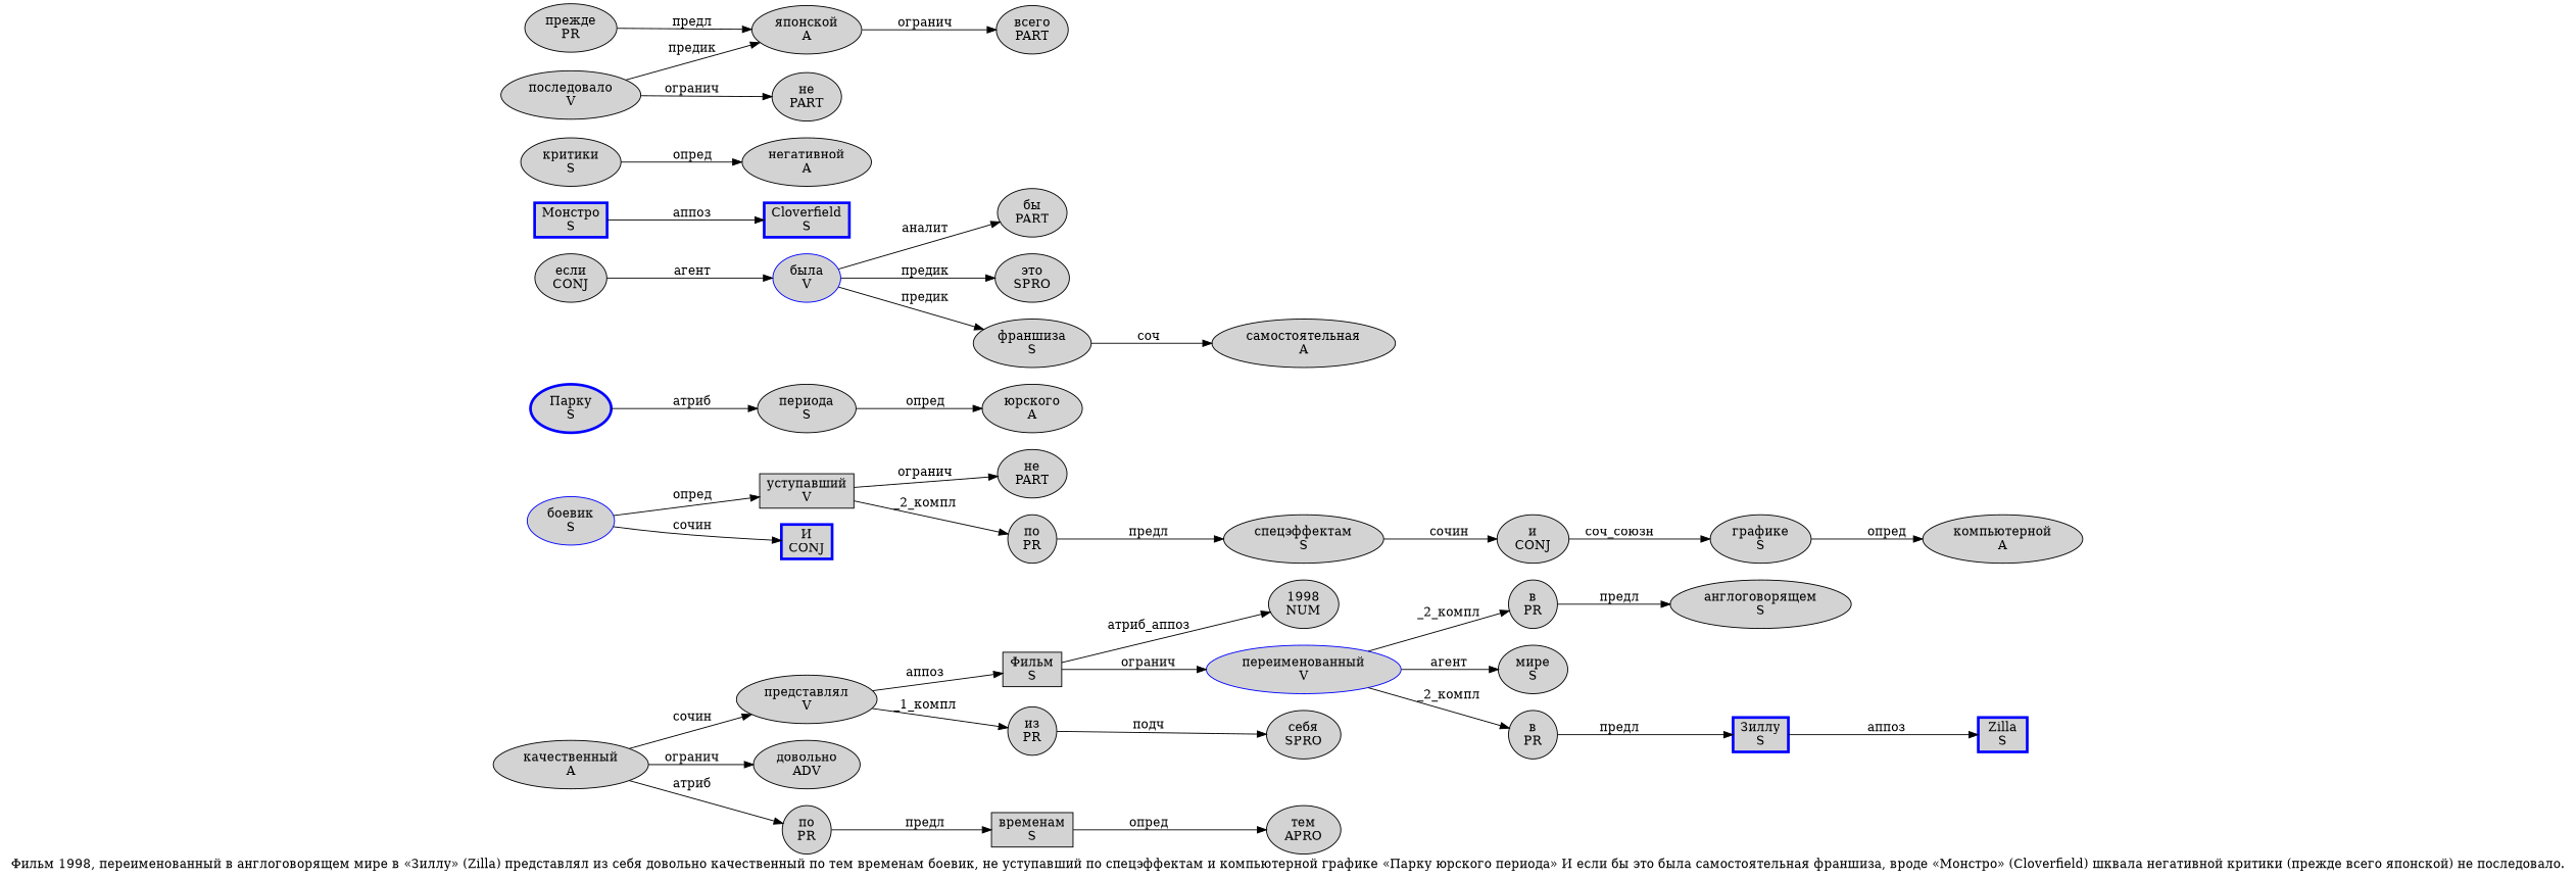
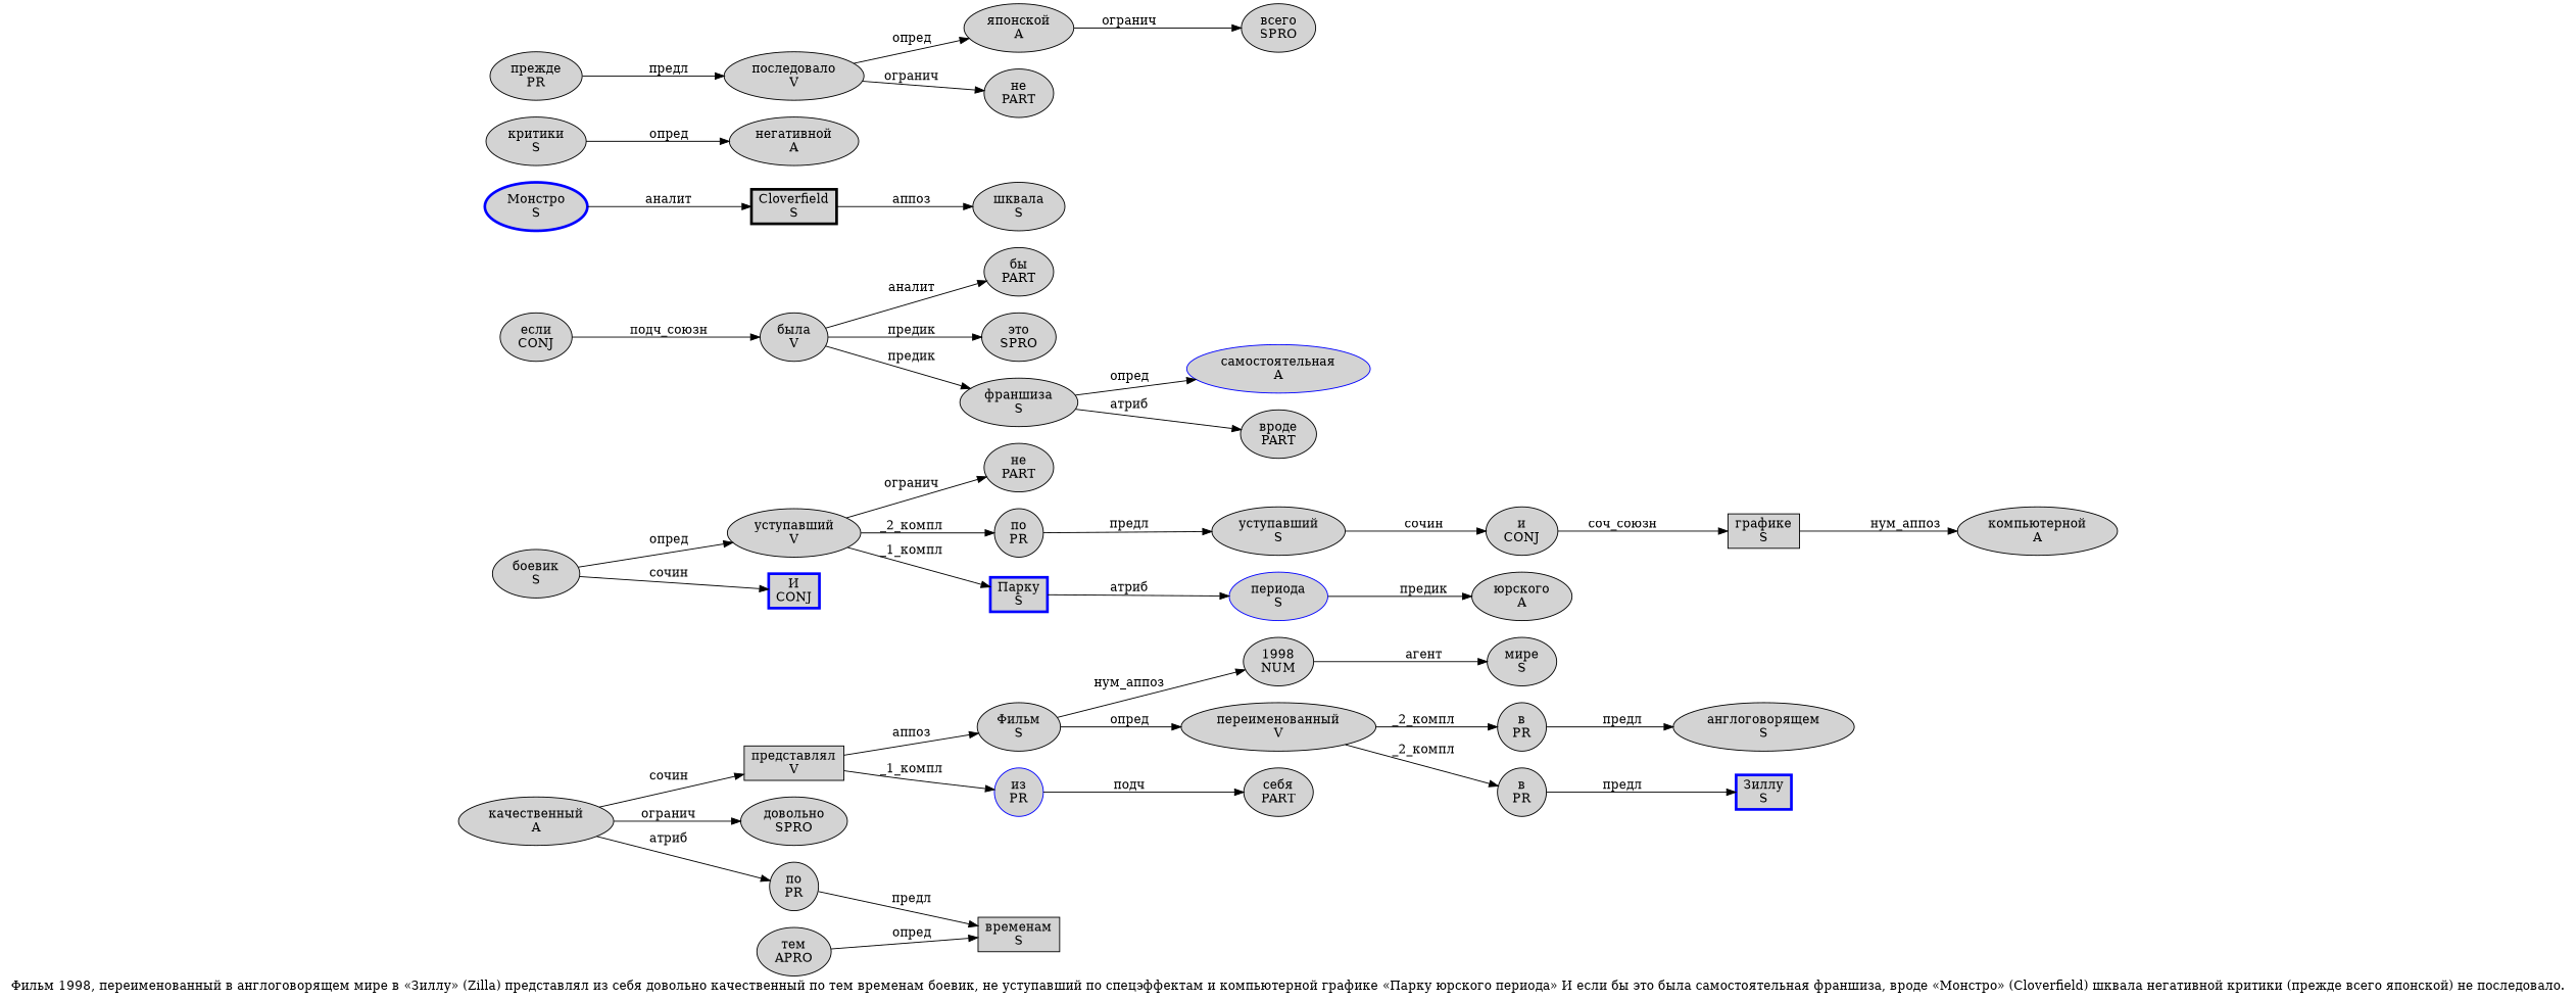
  digraph {
    label="Фильм 1998, переименованный в англоговорящем мире в «Зиллу» (Zilla) представлял из себя довольно качественный по тем временам боевик, не уступавший по спецэффектам и компьютерной графике «Парку юрского периода» И если бы это была самостоятельная франшиза, вроде «Монстро» (Cloverfield) шквала негативной критики (прежде всего японской) не последовало."
    rankdir=LR
    node [fillcolor=lightgray penwidth=1 shape=ellipse style=filled]
-   n1 [label="Фильм\nS" shape=box]
+   n1 [label="Фильм\nS"]
    n2 [label="1998\nNUM"]
-   n3 [label="переименованный\nV" color=blue]
+   n3 [label="переименованный\nV"]
    n4 [label="в\nPR"]
    n5 [label="мире\nS"]
    n6 [label="в\nPR"]
    n7 [label="англоговорящем\nS"]
    n8 [color=blue label="Зиллу\nS" penwidth=3 shape=box]
-   n9 [color=blue label="Zilla\nS" penwidth=3 shape=box]
-   n10 [label="представлял\nV"]
-   n11 [label="из\nPR"]
-   n12 [label="себя\nSPRO"]
+   n10 [label="представлял\nV" shape=box]
+   n11 [label="из\nPR" color=blue]
+   n12 [label="себя\nPART"]
    n13 [label="качественный\nA"]
-   n14 [label="довольно\nADV"]
+   n14 [label="довольно\nSPRO"]
    n15 [label="по\nPR"]
    n16 [label="временам\nS" shape=box]
    n17 [label="тем\nAPRO"]
-   n18 [label="боевик\nS" color=blue]
-   n19 [label="уступавший\nV" shape=box]
+   n18 [label="боевик\nS"]
+   n19 [label="уступавший\nV"]
    n20 [color=blue label="И\nCONJ" penwidth=3 shape=box]
    n21 [label="не\nPART"]
    n22 [label="по\nPR"]
-   n23 [color=blue label="Парку\nS" penwidth=3]
-   n24 [label="спецэффектам\nS"]
-   n25 [label="периода\nS"]
+   n23 [color=blue label="Парку\nS" penwidth=3 shape=box]
+   n24 [label="уступавший\nS"]
+   n25 [label="периода\nS" color=blue]
    n26 [label="и\nCONJ"]
-   n27 [label="графике\nS"]
+   n27 [label="графике\nS" shape=box]
    n28 [label="компьютерной\nA"]
    n29 [label="юрского\nA"]
    n30 [label="если\nCONJ"]
-   n31 [label="была\nV" color=blue]
+   n31 [label="была\nV"]
    n32 [label="бы\nPART"]
    n33 [label="это\nSPRO"]
    n34 [label="франшиза\nS"]
-   n35 [label="самостоятельная\nA"]
-   n37 [color=blue label="Монстро\nS" penwidth=3 shape=box]
-   n38 [color=blue label="Cloverfield\nS" penwidth=3 shape=box]
+   n35 [label="самостоятельная\nA" color=blue]
+   n36 [label="вроде\nPART"]
+   n37 [color=blue label="Монстро\nS" penwidth=3]
+   n38 [color=black label="Cloverfield\nS" penwidth=3 shape=box]
+   n39 [label="шквала\nS"]
    n40 [label="негативной\nA"]
    n41 [label="критики\nS"]
    n42 [label="прежде\nPR"]
    n43 [label="последовало\nV"]
    n44 [label="японской\nA"]
    n45 [label="не\nPART"]
-   n46 [label="всего\nPART"]
-   n1 -> n2 [label="атриб_аппоз"]
-   n1 -> n3 [label="огранич"]
+   n46 [label="всего\nSPRO"]
+   n1 -> n2 [label="нум_аппоз"]
+   n1 -> n3 [label="опред"]
    n3 -> n4 [label="_2_компл"]
-   n3 -> n5 [label="агент"]
+   n2 -> n5 [label="агент"]
    n3 -> n6 [label="_2_компл"]
    n4 -> n7 [label="предл"]
    n6 -> n8 [label="предл"]
-   n8 -> n9 [label="аппоз"]
    n10 -> n1 [label="аппоз"]
    n10 -> n11 [label="_1_компл"]
    n11 -> n12 [label="подч"]
    n13 -> n10 [label="сочин"]
    n13 -> n14 [label="огранич"]
    n13 -> n15 [label="атриб"]
    n15 -> n16 [label="предл"]
-   n16 -> n17 [label="опред"]
+   n17 -> n16 [label="опред"]
    n18 -> n19 [label="опред"]
    n18 -> n20 [label="сочин"]
    n19 -> n21 [label="огранич"]
    n19 -> n22 [label="_2_компл"]
+   n19 -> n23 [label="_1_компл"]
    n22 -> n24 [label="предл"]
    n23 -> n25 [label="атриб"]
    n24 -> n26 [label="сочин"]
-   n25 -> n29 [label="опред"]
+   n25 -> n29 [label="предик"]
    n26 -> n27 [label="соч_союзн"]
-   n27 -> n28 [label="опред"]
-   n30 -> n31 [label="агент"]
+   n27 -> n28 [label="нум_аппоз"]
+   n30 -> n31 [label="подч_союзн"]
    n31 -> n32 [label="аналит"]
    n31 -> n33 [label="предик"]
    n31 -> n34 [label="предик"]
-   n34 -> n35 [label="соч"]
-   n37 -> n38 [label="аппоз"]
+   n34 -> n35 [label="опред"]
+   n34 -> n36 [label="атриб"]
+   n37 -> n38 [label="аналит"]
+   n38 -> n39 [label="аппоз"]
    n41 -> n40 [label="опред"]
-   n42 -> n44 [label="предл"]
-   n43 -> n44 [label="предик"]
+   n42 -> n43 [label="предл"]
+   n43 -> n44 [label="опред"]
    n43 -> n45 [label="огранич"]
    n44 -> n46 [label="огранич"]
  }
